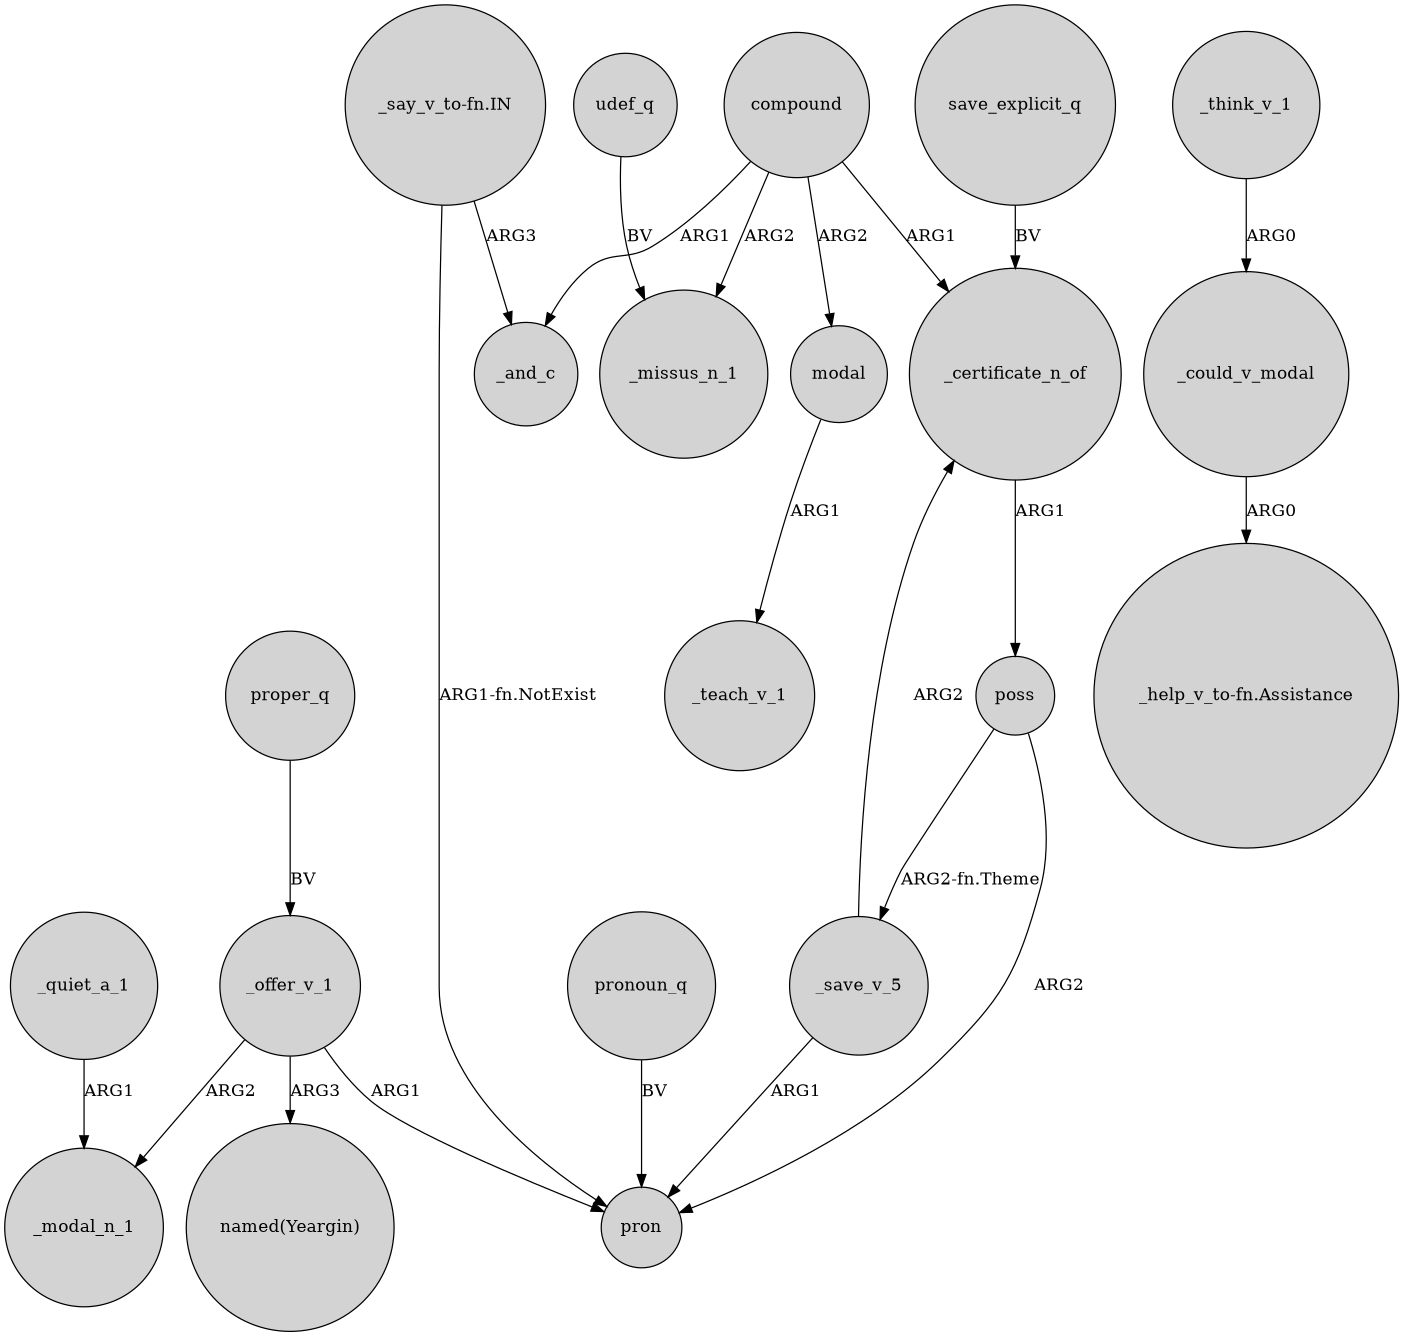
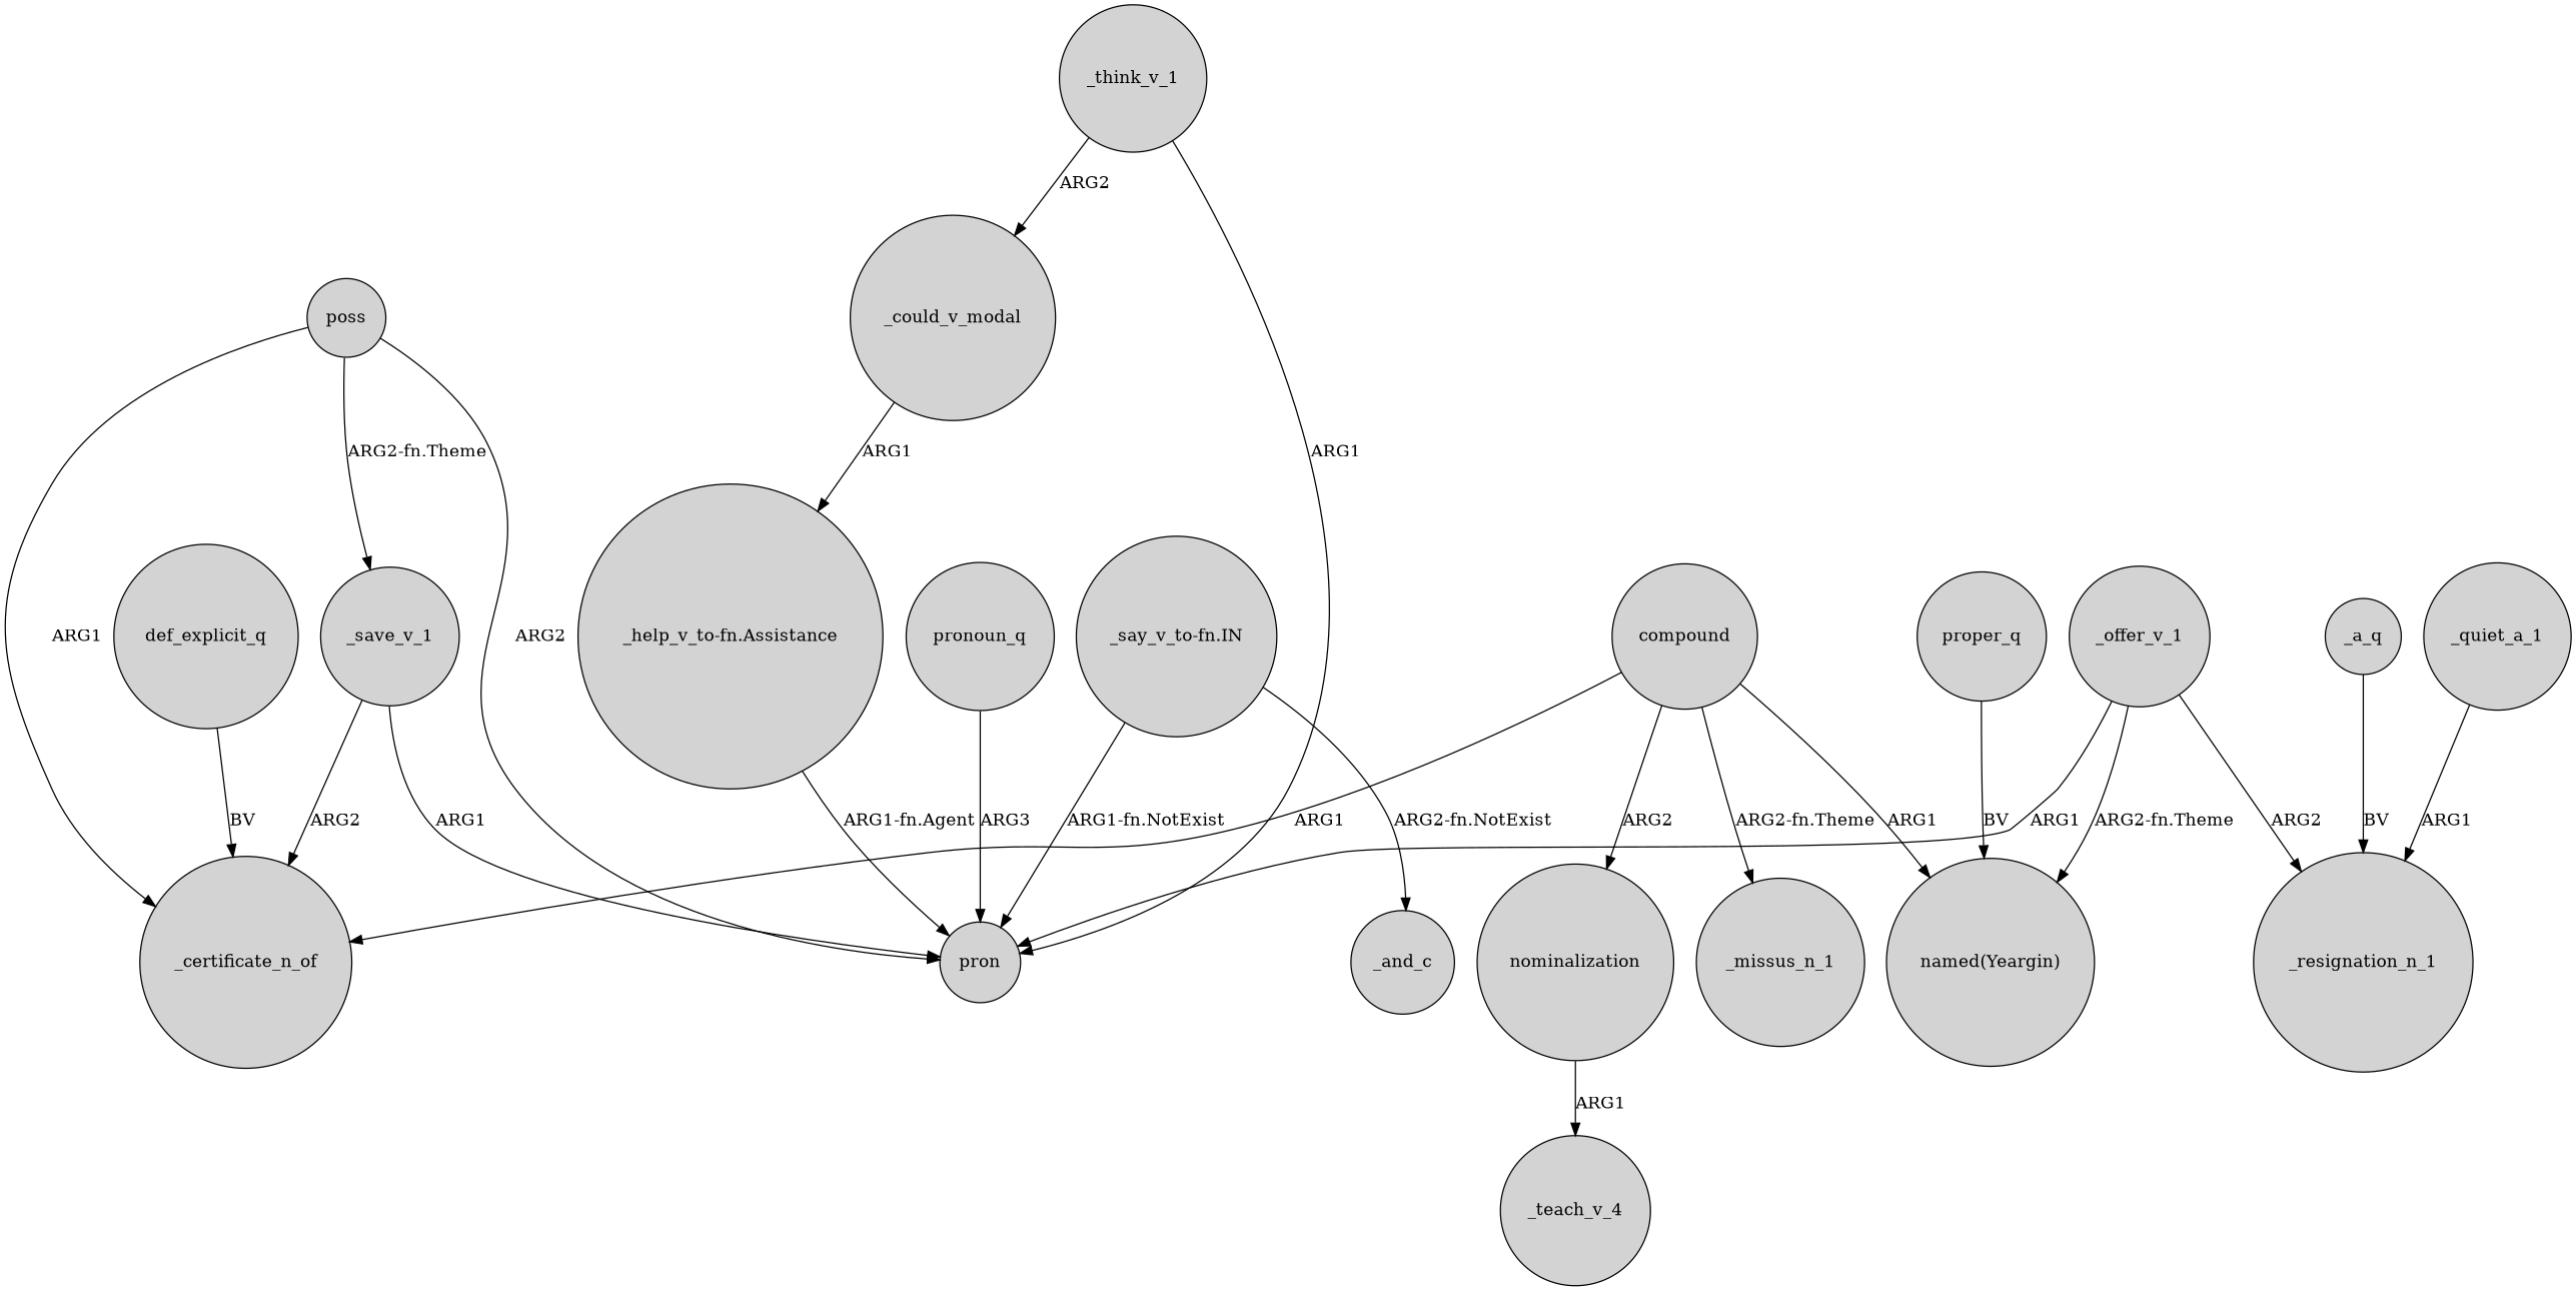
  digraph {
    node [shape=circle style=filled]
    compound
    _certificate_n_of
-   nominalization [label=modal]
+   nominalization
    "named(Yeargin)"
    _missus_n_1
-   _teach_v_1
+   _teach_v_1 [label=_teach_v_4]
    proper_q
    poss
    pron
-   _save_v_1 [label=_save_v_5]
+   _save_v_1
    "_help_v_to-fn.Assistance"
    _offer_v_1
-   _resignation_n_1 [label=_modal_n_1]
+   _resignation_n_1
    _could_v_modal
    "_say_v_to-fn.IN"
    _and_c
-   udef_q
    _quiet_a_1
    _think_v_1
    pronoun_q
-   def_explicit_q [label=save_explicit_q]
+   _a_q
+   def_explicit_q
    compound -> _certificate_n_of [label=ARG1]
    compound -> nominalization [label=ARG2]
-   compound -> _and_c [label=ARG1]
-   compound -> _missus_n_1 [label=ARG2]
+   compound -> "named(Yeargin)" [label=ARG1]
+   compound -> _missus_n_1 [label="ARG2-fn.Theme"]
    nominalization -> _teach_v_1 [label=ARG1]
-   proper_q -> _offer_v_1 [label=BV]
-   _certificate_n_of -> poss [label=ARG1]
+   proper_q -> "named(Yeargin)" [label=BV]
+   poss -> _certificate_n_of [label=ARG1]
    poss -> pron [label=ARG2]
    poss -> _save_v_1 [label="ARG2-fn.Theme"]
    _save_v_1 -> _certificate_n_of [label=ARG2]
    _save_v_1 -> pron [label=ARG1]
-   _offer_v_1 -> "named(Yeargin)" [label=ARG3]
+   "_help_v_to-fn.Assistance" -> pron [label="ARG1-fn.Agent"]
+   _offer_v_1 -> "named(Yeargin)" [label="ARG2-fn.Theme"]
    _offer_v_1 -> pron [label=ARG1]
    _offer_v_1 -> _resignation_n_1 [label=ARG2]
-   _could_v_modal -> "_help_v_to-fn.Assistance" [label=ARG0]
+   _could_v_modal -> "_help_v_to-fn.Assistance" [label=ARG1]
    "_say_v_to-fn.IN" -> pron [label="ARG1-fn.NotExist"]
-   "_say_v_to-fn.IN" -> _and_c [label=ARG3]
-   udef_q -> _missus_n_1 [label=BV]
+   "_say_v_to-fn.IN" -> _and_c [label="ARG2-fn.NotExist"]
    _quiet_a_1 -> _resignation_n_1 [label=ARG1]
-   _think_v_1 -> _could_v_modal [label=ARG0]
-   pronoun_q -> pron [label=BV]
+   _think_v_1 -> pron [label=ARG1]
+   _think_v_1 -> _could_v_modal [label=ARG2]
+   pronoun_q -> pron [label=ARG3]
+   _a_q -> _resignation_n_1 [label=BV]
    def_explicit_q -> _certificate_n_of [label=BV]
  }
